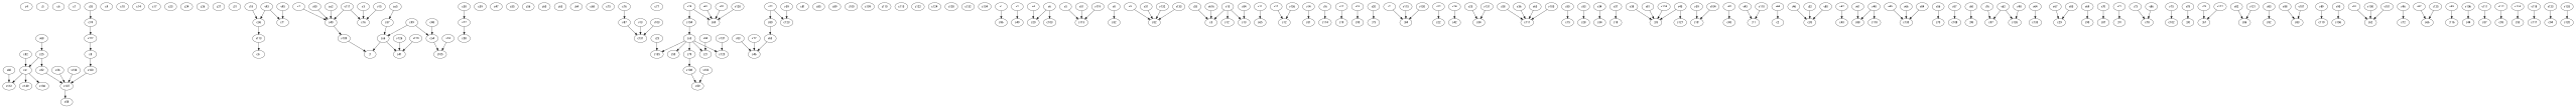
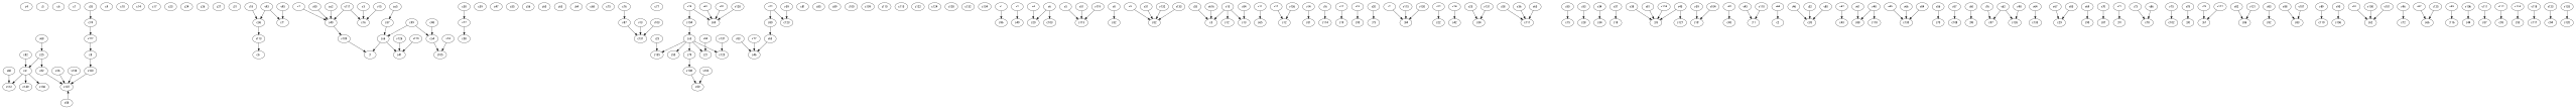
  strict digraph {
    fontname="Roboto Condensed"
    node [fontname="Roboto Condensed"]
    edge [fontname="Roboto Condensed" weight=1]
    c4
    c5
    c6
    c7
    c8
    v120
    c107
    c9
    c10
    c14
    c17
    c23
    c24
    c25
    v32
    co1
    c112
    n18 [label=c149]
    c136
    c26
    c27
    c31
    c36
    v113
    c61
    c37
    co6
    c1
    c41
    c38
    v27
    c58
    c39
    c40
    v109
    c47
    c48
    co4
    c105
    c55
    c56
    c60
    c63
    c64
    c68
    c74
    v122
    c75
    c76
    v87
    c131
    c77
    c79
    v108
    c59
    c80
    v63
    c46
    c81
    c82
    c85
    c89
    c99
    c100
    c104
    co3
    c135
    c21
    c125
    c50
    c109
    c110
    c115
    c122
    c124
    c128
    c132
    c134
    v1
    c96
    v2
    c49
    v3
    c16
    v4
    c20
    v5
    c113
    v6
    c103
    v7
    v8
    c32
    v9
    c52
    v10
    c3
    c13
    c121
    v11
    c65
    v12
    c12
    v13
    v14
    c51
    v15
    v16
    c114
    v17
    c19
    v18
    v19
    c95
    v20
    c73
    v21
    c84
    v22
    c22
    v23
    v24
    c42
    v25
    c54
    v26
    v28
    c111
    v29
    c69
    v30
    c15
    v31
    v33
    c28
    v34
    c34
    v35
    v36
    v37
    c18
    v38
    c33
    v39
    c101
    v40
    v41
    v42
    c45
    v43
    c11
    v44
    c2
    v45
    c127
    v46
    c35
    v47
    c43
    v48
    c88
    c118
    v49
    c130
    v50
    v51
    v52
    v53
    v54
    v55
    v56
    c70
    v57
    c108
    v58
    v59
    c123
    v60
    c98
    v61
    v62
    c97
    c126
    v64
    c133
    v65
    v66
    v67
    c29
    v68
    v69
    c90
    v70
    c87
    v71
    c91
    v72
    v73
    c78
    v74
    v75
    c102
    v76
    v77
    v78
    c30
    v79
    c67
    v80
    v81
    v82
    c86
    v83
    c92
    v84
    v85
    v86
    v88
    c83
    v89
    c119
    v90
    c106
    v91
    c62
    v92
    v93
    c71
    v94
    v95
    v96
    c72
    v97
    c66
    v98
    v99
    c116
    v100
    v101
    v102
    v103
    v104
-   v105
    v106
    c44
    v107
    v110
    v111
    c57
    v112
    c93
    v114
    c53
    v115
    n255 [label=v616]
    v117
    v118
    c117
    v119
    v121
    v123
    c94
    v124
    v125
    v126
    v127
    v128
    v129
    v130
    v131
    v132
    v133
    v134
    v135
    c120
    v136
    v137
    co2
    co5
    c8 -> v120
    v120 -> c107
    c25 -> v32
    c25 -> co1
    v32 -> c107
    co1 -> c112
    co1 -> n18
    co1 -> c136
    c36 -> v113
    v113 -> c61
    c37 -> co6
    co6 -> c1
    co6 -> c41
    c38 -> v27
    v27 -> c58
    c40 -> v109
    v109 -> c1
    c48 -> co4
    co4 -> c105
    c74 -> v122
    v122 -> c8
    c76 -> v87
    v87 -> c131
    c79 -> v108
    v108 -> c59
    c80 -> v63
    v63 -> c46
    c82 -> co1
    c99 -> co6
    c99 -> co4
    c104 -> co3
    co3 -> c79
    co3 -> c135
    co3 -> c21
    co3 -> c125
    co3 -> c50
    v1 -> c96
    v2 -> c49
    v3 -> c16
    v4 -> c20
    v5 -> c113
    v6 -> c20
    v6 -> c103
    v7 -> c40
    v8 -> c32
    v9 -> c52
    v10 -> c3
    v10 -> c13
    v10 -> c121
    v11 -> c65
    v12 -> c12
    v13 -> c131
    v14 -> c51
    v15 -> c16
    v16 -> c114
    v17 -> c19
    v18 -> c36
    v19 -> c95
    v20 -> c73
    v21 -> c84
    v22 -> c22
    v23 -> c135
    v24 -> c42
    v25 -> c54
    v26 -> c107
    v28 -> c111
    v29 -> c104
    v29 -> c69
    v30 -> c15
    v31 -> c52
    v33 -> c28
    v34 -> c34
    v35 -> c74
    v36 -> c111
    v37 -> c18
    v38 -> c33
    v39 -> c101
    v40 -> c112
    v41 -> c69
    v42 -> c45
    v43 -> c11
    v44 -> c2
    v45 -> c33
    v45 -> c127
    v46 -> c35
    v47 -> c43
    v48 -> c88
    v48 -> c118
    v49 -> c130
    v50 -> c40
    v51 -> c113
    v52 -> c35
    v53 -> c46
    v54 -> c13
    v55 -> c3
    v56 -> c70
    v57 -> c108
-   c107 -> v58
+   v58 -> c107
    v59 -> c123
    v60 -> c98
    v61 -> c88
    v62 -> c97
    v62 -> c126
    v64 -> c133
    v65 -> c111
    v66 -> c130
    v67 -> c29
    v68 -> c25
    v69 -> c90
    v70 -> c87
    v71 -> c91
    v72 -> c80
    v72 -> c123
    v73 -> c78
    v74 -> c105
    v75 -> c102
    v76 -> c97
    v77 -> c46
    v78 -> c30
    v79 -> c67
    v80 -> c35
    v81 -> c33
    v82 -> c86
    v83 -> c92
    v84 -> c130
    v85 -> c29
    v86 -> c78
    v88 -> c83
    v89 -> c119
    v90 -> c106
    v91 -> c62
    v92 -> c69
    v93 -> c36
    v93 -> c71
    v94 -> c21
    v95 -> c71
    v96 -> c72
    v97 -> c66
    v98 -> c126
    v99 -> c116
    v100 -> c62
    v101 -> c62
    v102 -> c59
    v103 -> c131
    v104 -> c101
-   v105 -> c111
    v106 -> c44
    v107 -> c83
    v110 -> c11
    v111 -> c57
    v112 -> c93
    v114 -> c53
    v115 -> c84
    n255 -> c3
    v117 -> c40
    v117 -> c16
    v118 -> c117
    v119 -> c113
    v121 -> c86
    v123 -> c94
    v124 -> c33
    v125 -> c66
    v126 -> c41
    v127 -> c67
    v128 -> c69
    v129 -> c41
    v130 -> c84
    v131 -> c54
    v132 -> c52
    v133 -> c52
    v134 -> c107
    v135 -> c120
    v136 -> c12
    v137 -> c125
    co2 -> c40
    co5 -> c37
  }
